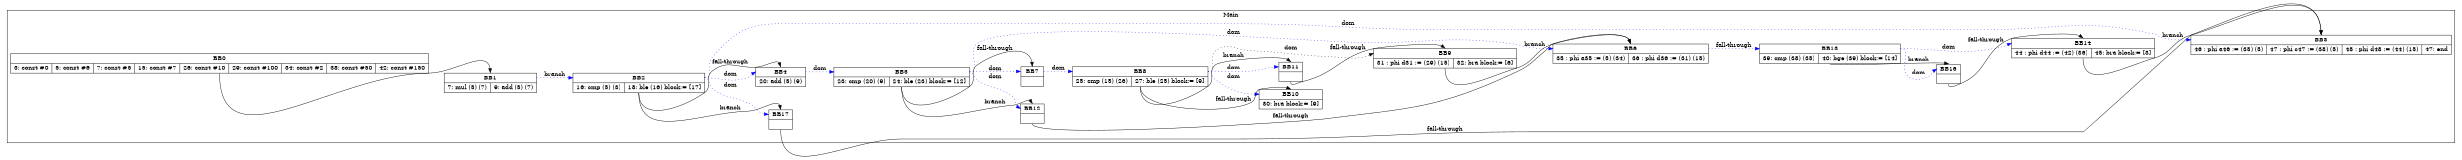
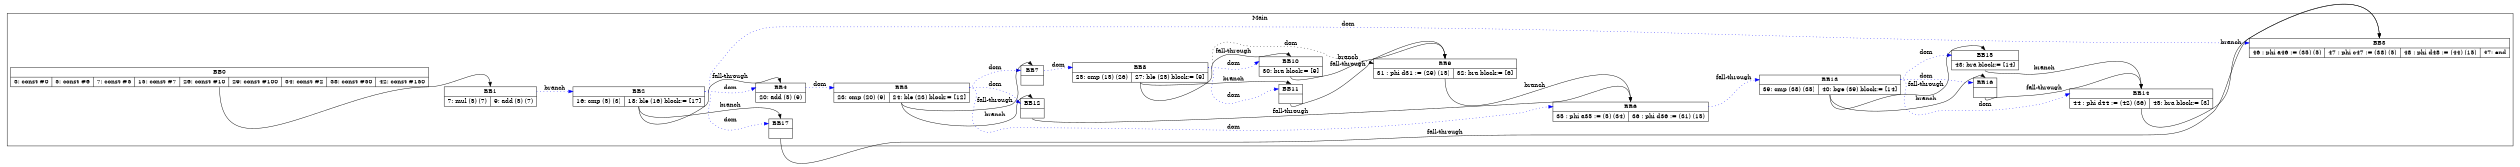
  digraph {
    rankdir=LR
    node [shape=record]
    edge [headport=n tailport=s]
    n1 [label="<b>BB0|{3: const #0|5: const #6|7: const #5|15: const #7|26: const #10|29: const #100|34: const #2|38: const #50|42: const #150}"]
    n2 [label="<b>BB1|{7: mul (5) (7)|9: add (5) (7)}"]
    n3 [label="<b>BB2|{16: cmp (5) (3)|18: ble (16) block:= [17]}"]
    n4 [label="<b>BB3|{46 : phi a46 := (35) (5)|47 : phi c47 := (38) (5)|48 : phi d48 := (44) (15)|47: end}"]
    n5 [label="<b>BB4|{20: add (5) (9)}"]
    n6 [label="<b>BB5|{23: cmp (20) (9)|24: ble (23) block:= [12]}"]
    n7 [label="<b>BB6|{35 : phi a35 := (5) (34)|36 : phi d36 := (31) (15)}"]
    n8 [label="<b>BB7|}"]
    n9 [label="<b>BB8|{25: cmp (15) (26)|27: ble (25) block:= [9]}"]
    n10 [label="<b>BB9|{31 : phi d31 := (29) (15)|32: bra block:= [6]}"]
    n11 [label="<b>BB10|{30: bra block:= [9]}"]
    n12 [label="<b>BB11|}"]
    n13 [label="<b>BB12|}"]
    n14 [label="<b>BB13|{39: cmp (38) (35)|40: bge (39) block:= [14]}"]
    n15 [label="<b>BB14|{44 : phi d44 := (42) (36)|45: bra block:= [3]}"]
+   n16 [label="<b>BB15|{43: bra block:= [14]}"]
    n17 [label="<b>BB16|}"]
    n18 [label="<b>BB17|}"]
    subgraph cluster_1 {
      label=Main
      n1
      n2
      n3
      n4
      n5
      n6
      n7
      n8
      n9
      n10
      n11
      n12
      n13
      n14
      n15
+     n16
      n17
      n18
    }
    n1 -> n2
    n2 -> n3 [color=blue headport=b label=branch style=dotted tailport=b]
    n3 -> n4 [color=blue headport=b label=dom style=dotted tailport=b]
    n3 -> n5 [color=blue headport=b label=dom style=dotted tailport=b]
    n3 -> n5 [label="fall-through"]
    n3 -> n18 [color=blue headport=b label=dom style=dotted tailport=b]
    n3 -> n18 [label=branch]
    n5 -> n6 [color=blue headport=b label=dom style=dotted tailport=b]
    n6 -> n7 [color=blue headport=b label=dom style=dotted tailport=b]
    n6 -> n8 [color=blue headport=b label=dom style=dotted tailport=b]
    n6 -> n8 [label="fall-through"]
    n6 -> n13 [color=blue headport=b label=dom style=dotted tailport=b]
    n6 -> n13 [label=branch]
    n7 -> n14 [color=blue headport=b label="fall-through" style=dotted tailport=b]
    n8 -> n9 [color=blue headport=b label=dom style=dotted tailport=b]
    n9 -> n10 [color=black headport=b label=dom style=dotted tailport=b]
    n9 -> n11 [color=blue headport=b label=dom style=dotted tailport=b]
    n9 -> n11 [label="fall-through"]
    n9 -> n12 [color=blue headport=b label=dom style=dotted tailport=b]
    n9 -> n12 [label=branch]
    n10 -> n7 [label=branch]
+   n11 -> n10 [label=branch]
    n12 -> n10 [label="fall-through"]
    n13 -> n7 [label="fall-through"]
    n14 -> n15 [color=blue headport=b label=dom style=dotted tailport=b]
+   n14 -> n16 [color=blue headport=b label=dom style=dotted tailport=b]
+   n14 -> n16 [label="fall-through"]
    n14 -> n17 [color=blue headport=b label=dom style=dotted tailport=b]
    n14 -> n17 [label=branch]
    n15 -> n4 [label=branch]
+   n16 -> n15 [label=branch]
    n17 -> n15 [label="fall-through"]
    n18 -> n4 [label="fall-through"]
  }
